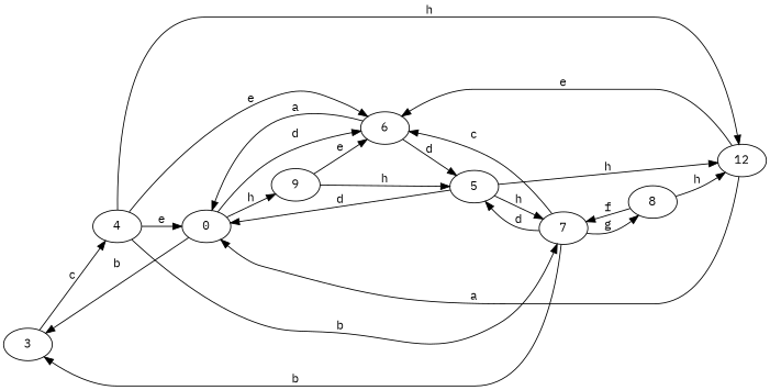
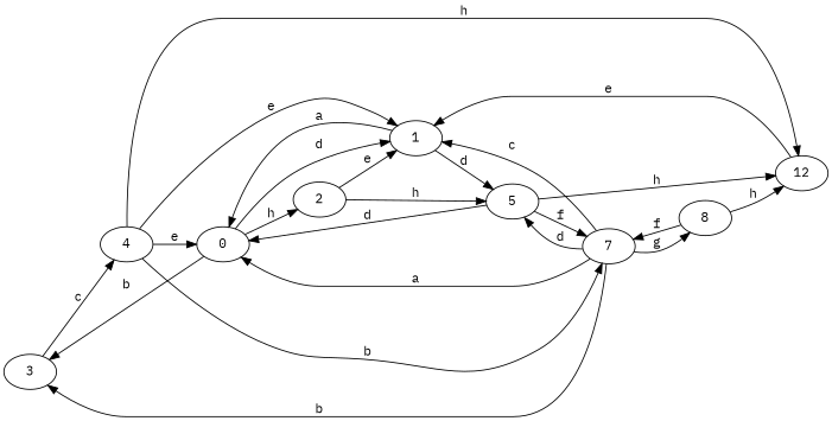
  strict digraph {
    fontname="IBM Plex Mono"
    rankdir=LR
    node [fontname="IBM Plex Mono"]
    edge [fontname="IBM Plex Mono"]
    n1 [label=3]
    0
-   6
-   9
+   6 [label=1]
+   9 [label=2]
    4
    5
    7
    n8 [label=12]
    8
    n1 -> 4 [label=c]
    0 -> n1 [label=b]
    0 -> 6 [label=d]
    0 -> 9 [label=h]
    6 -> 0 [label=a]
    6 -> 5 [label=d]
    9 -> 6 [label=e]
    9 -> 5 [label=h]
    4 -> 0 [label=e]
    4 -> 6 [label=e]
    4 -> 7 [label=b]
    4 -> n8 [label=h]
    5 -> 0 [label=d]
-   5 -> 7 [label=h]
+   5 -> 7 [label=f]
    5 -> n8 [label=h]
    7 -> n1 [label=b]
    7 -> 6 [label=c]
    7 -> 5 [label=d]
    7 -> 8 [label=g]
-   n8 -> 0 [label=a]
+   7 -> 0 [label=a]
    n8 -> 6 [label=e]
    8 -> 7 [label=f]
    8 -> n8 [label=h]
  }
